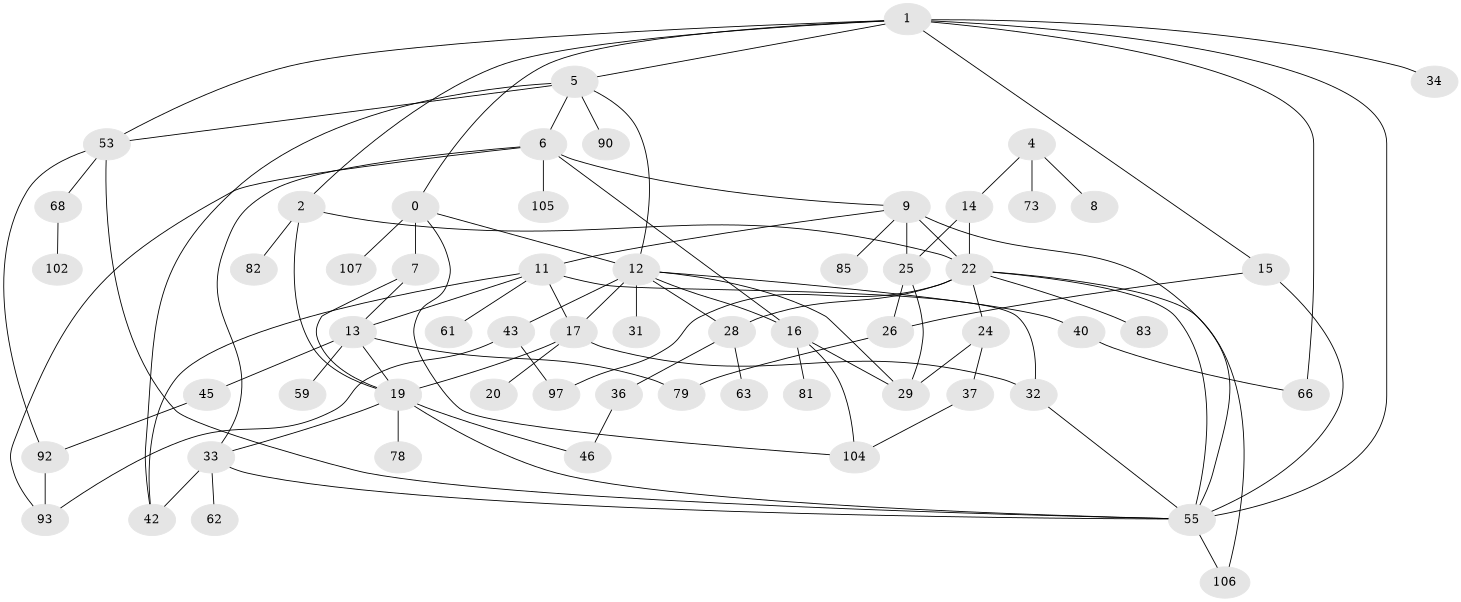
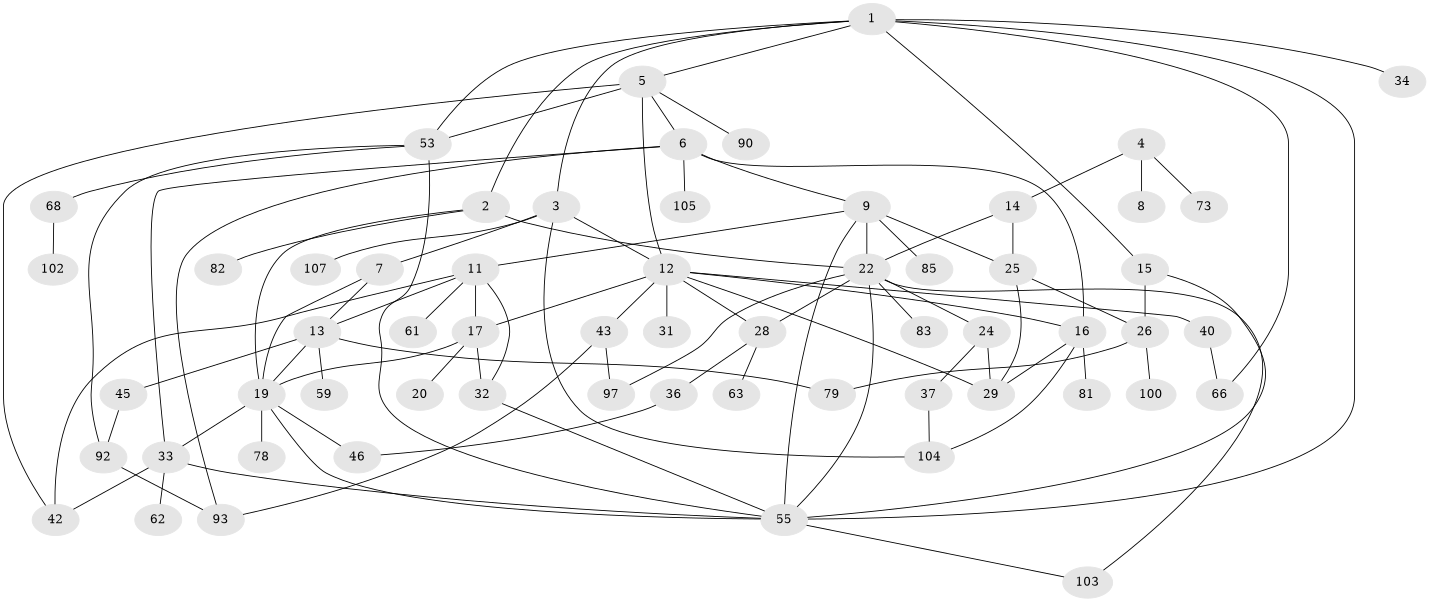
  graph {
    node [color=gray90 style=filled]
    1
    2
-   3 [label=0]
+   3
    5 [super="+84+95"]
    15 [super="+122"]
    34 [super="+103+124"]
    53 [super="+123+64+60"]
    55 [super="+74+109+57+75"]
    66 [super="+111"]
    19 [super="+48+35"]
    22 [super="+52+118+116+86"]
    82
    7
    12 [super="+65+21"]
    104 [super="+117"]
    107
    6
    42
    90
    26 [super="+76"]
    92
    68
-   106
+   106 [label=103]
    33 [super="+39"]
    46
    78
    28 [super="+71"]
    24 [super="+87+94"]
    83
    97
    4 [super="+99"]
    8
    14
    73
    13 [super="+44"]
    16 [super="+38+58"]
    17 [super="+47"]
    29 [super="+67"]
    31
    40 [super="+51"]
    43 [super="+110+101"]
    25 [super="+30"]
    9
    93
    105
    11 [super="+27"]
    85
    81
    62
    79 [super="+125"]
    45 [super="+77"]
    59
    32 [super="+70+113"]
    61
    20 [super="+56"]
    36 [super="+41+89"]
    63
+   100
    37 [super="+96+98"]
    102
    1 -- 2
    1 -- 3
    1 -- 5
    1 -- 15
    1 -- 34
    1 -- 53
    1 -- 55
    1 -- 66
    2 -- 19
    2 -- 22
    2 -- 82
    3 -- 7
    3 -- 12
    3 -- 104
    3 -- 107
    5 -- 53
    5 -- 12
    5 -- 6
    5 -- 42
    5 -- 90
    15 -- 55
    15 -- 26
    53 -- 55
    53 -- 92
    53 -- 68
    55 -- 106
    19 -- 55
    19 -- 33
    19 -- 46
    19 -- 78
    22 -- 55
    22 -- 106
    22 -- 28
    22 -- 24
    22 -- 83
    22 -- 97
    7 -- 19
    7 -- 13
    12 -- 28
    12 -- 16
    12 -- 17
    12 -- 29
    12 -- 31
    12 -- 40
    12 -- 43
    6 -- 33
    6 -- 16
    6 -- 9
    6 -- 93
    6 -- 105
    26 -- 79
+   26 -- 100
    92 -- 93
    68 -- 102
    33 -- 55
    33 -- 42
    33 -- 62
    28 -- 36
    28 -- 63
    24 -- 29
    24 -- 37
    4 -- 8
    4 -- 14
    4 -- 73
    14 -- 22
    14 -- 25
    13 -- 19
    13 -- 79
    13 -- 45
    13 -- 59
    16 -- 104
    16 -- 29
    16 -- 81
    17 -- 19
    17 -- 32
    17 -- 20
    40 -- 66
    43 -- 97
    43 -- 93
    25 -- 26
    25 -- 29
    9 -- 55
    9 -- 22 [weight=2]
    9 -- 25
    9 -- 11
    9 -- 85
    11 -- 42
    11 -- 13
    11 -- 17
    11 -- 32
    11 -- 61
    45 -- 92
    32 -- 55
    36 -- 46
    37 -- 104
  }
